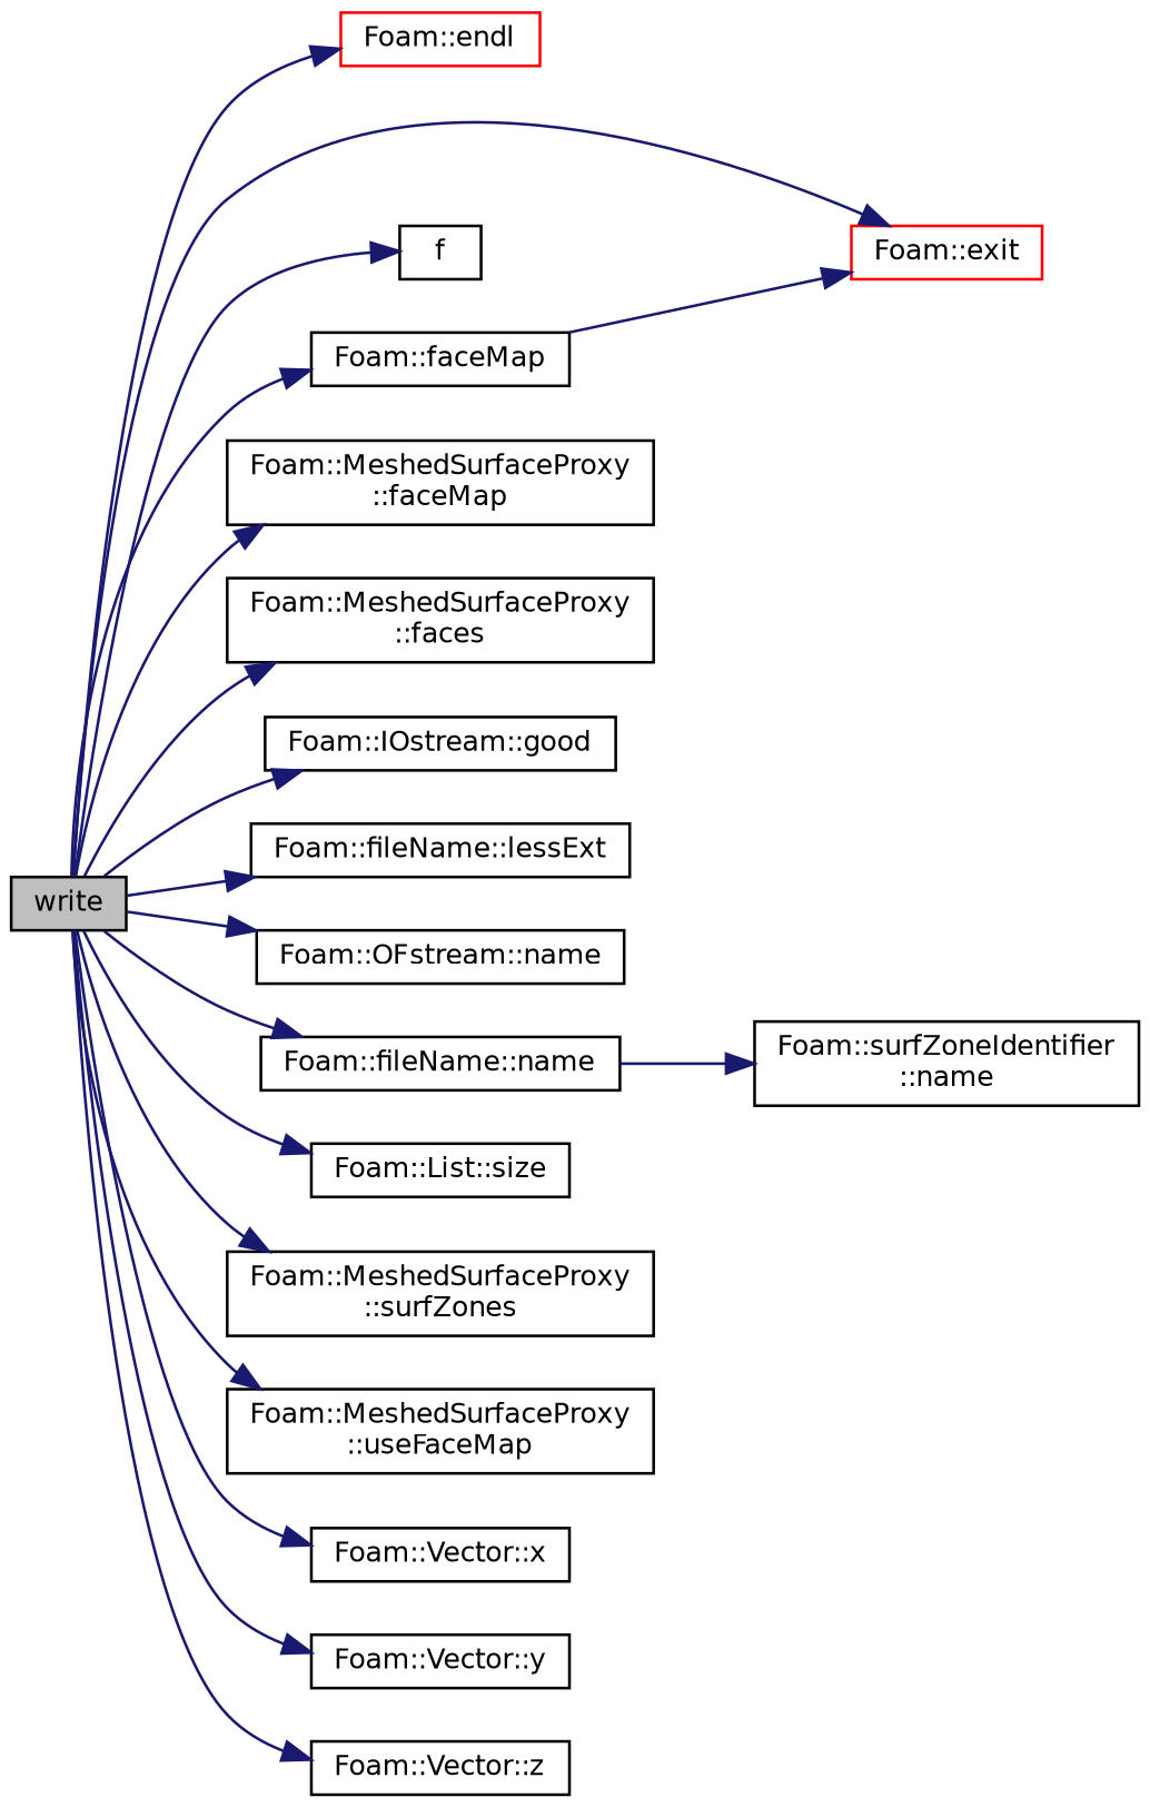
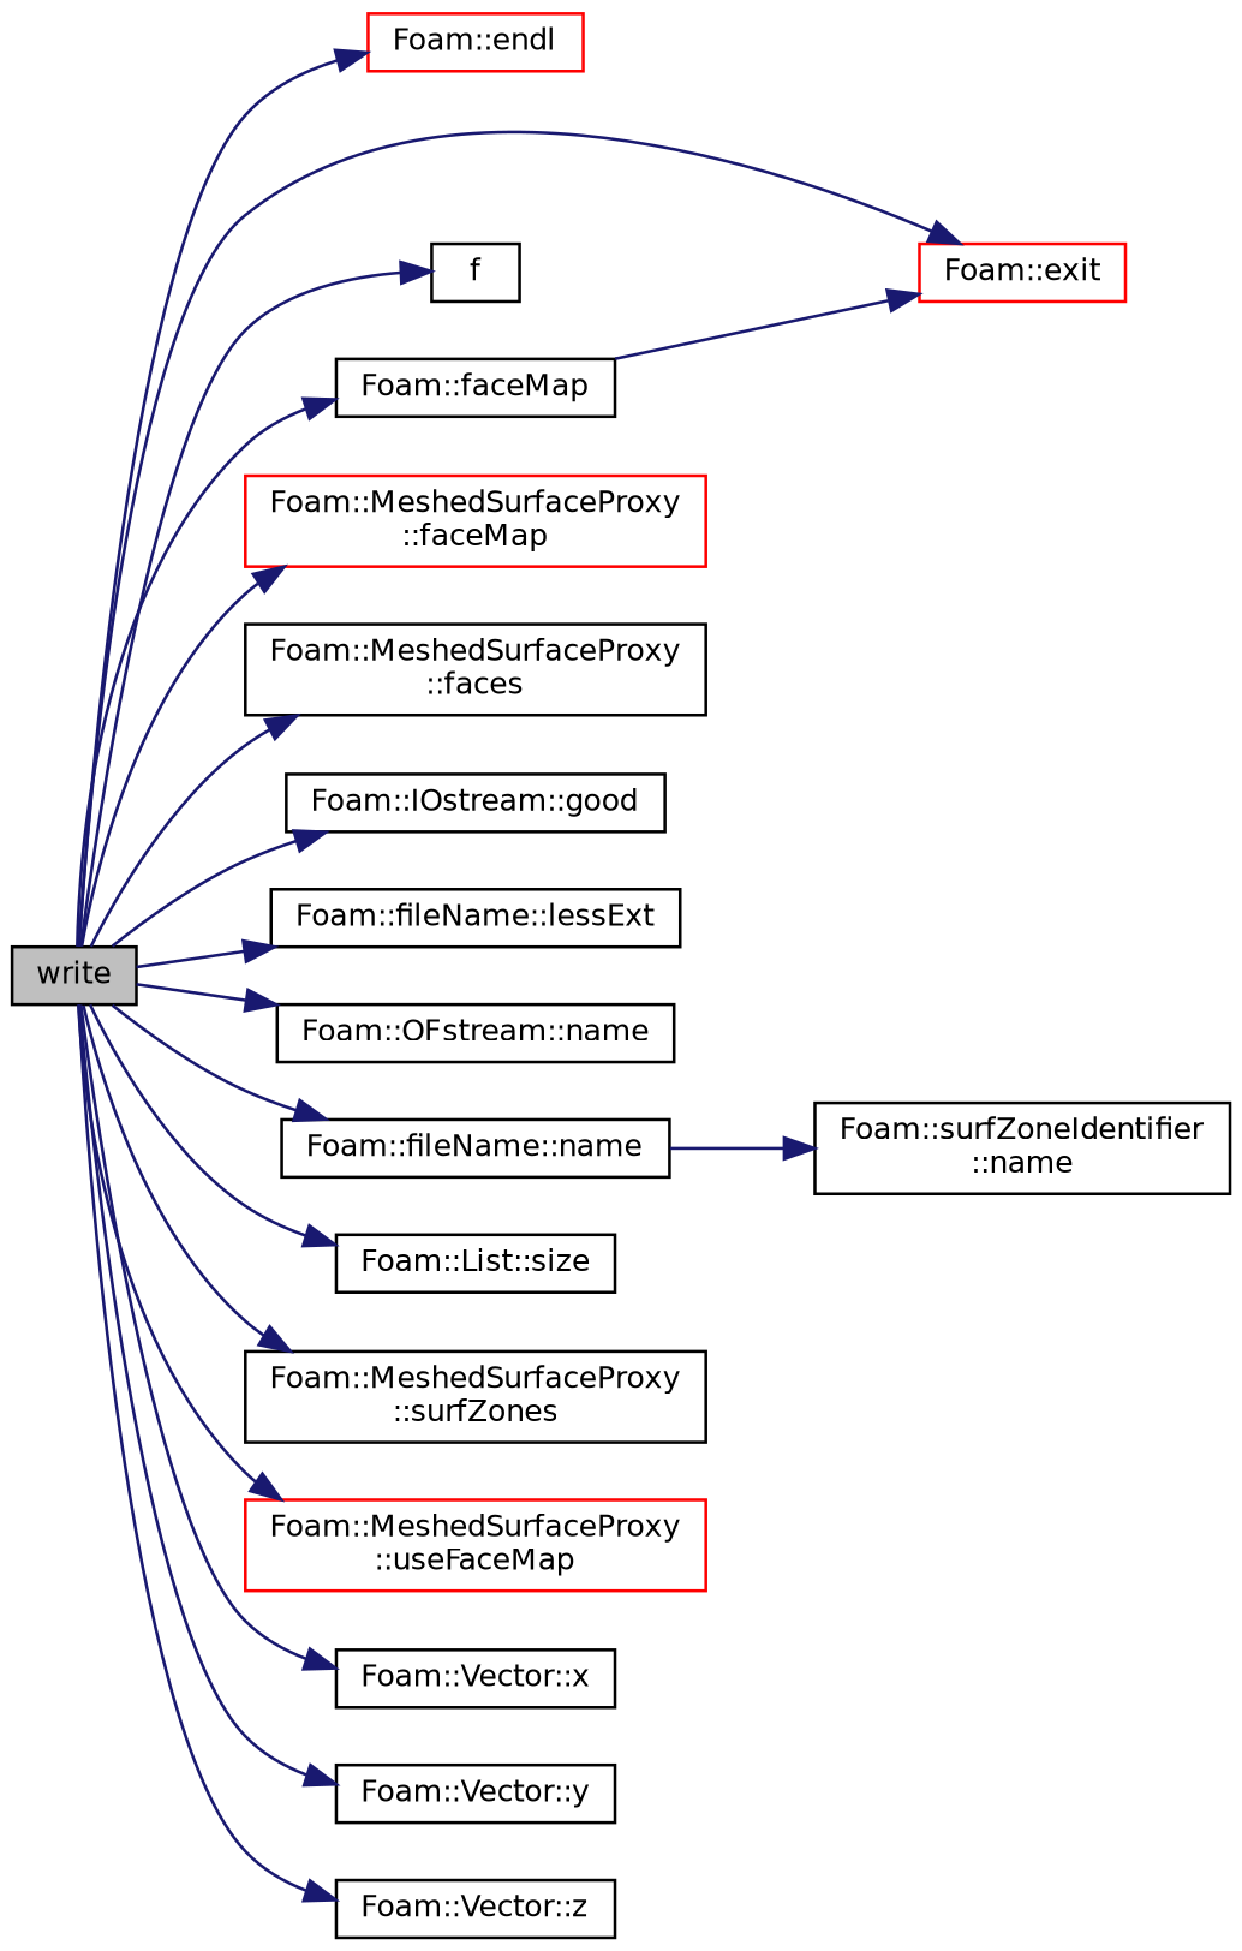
  digraph {
    rankdir=LR
    node [color=black fontname=Helvetica fontsize=10 shape=record]
    edge [color=midnightblue fontname=Helvetica fontsize=10 labelfontname=Helvetica labelfontsize=10 style=solid]
    n1 [fillcolor=grey75 fontcolor=black height=0.2 label=write style=filled width=0.4]
    n2 [color=red height=0.2 label="Foam::endl" width=0.4]
    n3 [color=red height=0.2 label="Foam::exit" width=0.4]
    n4 [height=0.2 label=f width=0.4]
    n5 [height=0.2 label="Foam::faceMap" width=0.4]
-   n6 [height=0.2 label="Foam::MeshedSurfaceProxy\l::faceMap" width=0.4]
+   n6 [color=red height=0.2 label="Foam::MeshedSurfaceProxy\l::faceMap" width=0.4]
    n7 [height=0.2 label="Foam::MeshedSurfaceProxy\l::faces" width=0.4]
    n8 [height=0.2 label="Foam::IOstream::good" width=0.4]
    n9 [height=0.2 label="Foam::fileName::lessExt" width=0.4]
    n10 [height=0.2 label="Foam::OFstream::name" width=0.4]
    n11 [height=0.2 label="Foam::fileName::name" width=0.4]
    n12 [height=0.2 label="Foam::List::size" width=0.4]
    n13 [height=0.2 label="Foam::MeshedSurfaceProxy\l::surfZones" width=0.4]
-   n14 [height=0.2 label="Foam::MeshedSurfaceProxy\l::useFaceMap" width=0.4]
+   n14 [color=red height=0.2 label="Foam::MeshedSurfaceProxy\l::useFaceMap" width=0.4]
    n15 [height=0.2 label="Foam::Vector::x" width=0.4]
    n16 [height=0.2 label="Foam::Vector::y" width=0.4]
    n17 [height=0.2 label="Foam::Vector::z" width=0.4]
    n18 [height=0.2 label="Foam::surfZoneIdentifier\l::name" width=0.4]
    n1 -> n2
    n1 -> n3
    n1 -> n4
    n1 -> n5
    n1 -> n6
    n1 -> n7
    n1 -> n8
    n1 -> n9
    n1 -> n10
    n1 -> n11
    n1 -> n12
    n1 -> n13
    n1 -> n14
    n1 -> n15
    n1 -> n16
    n1 -> n17
    n5 -> n3
    n11 -> n18
  }
